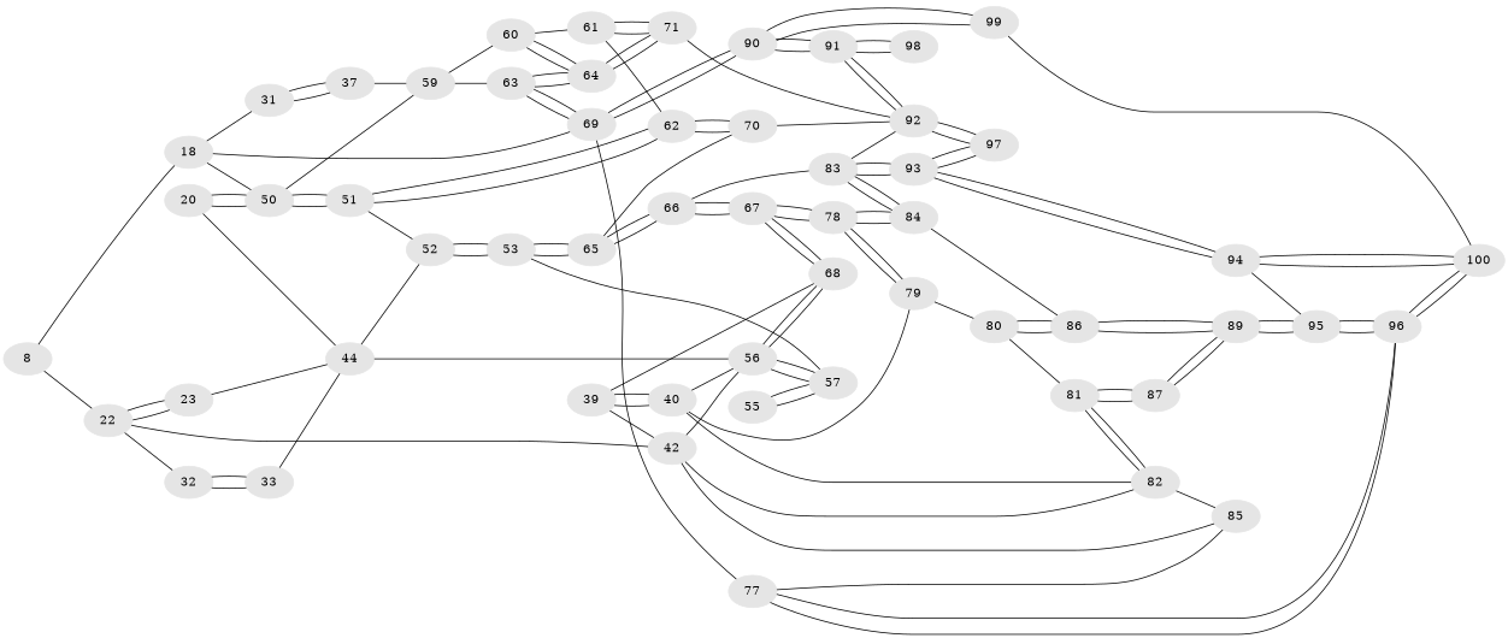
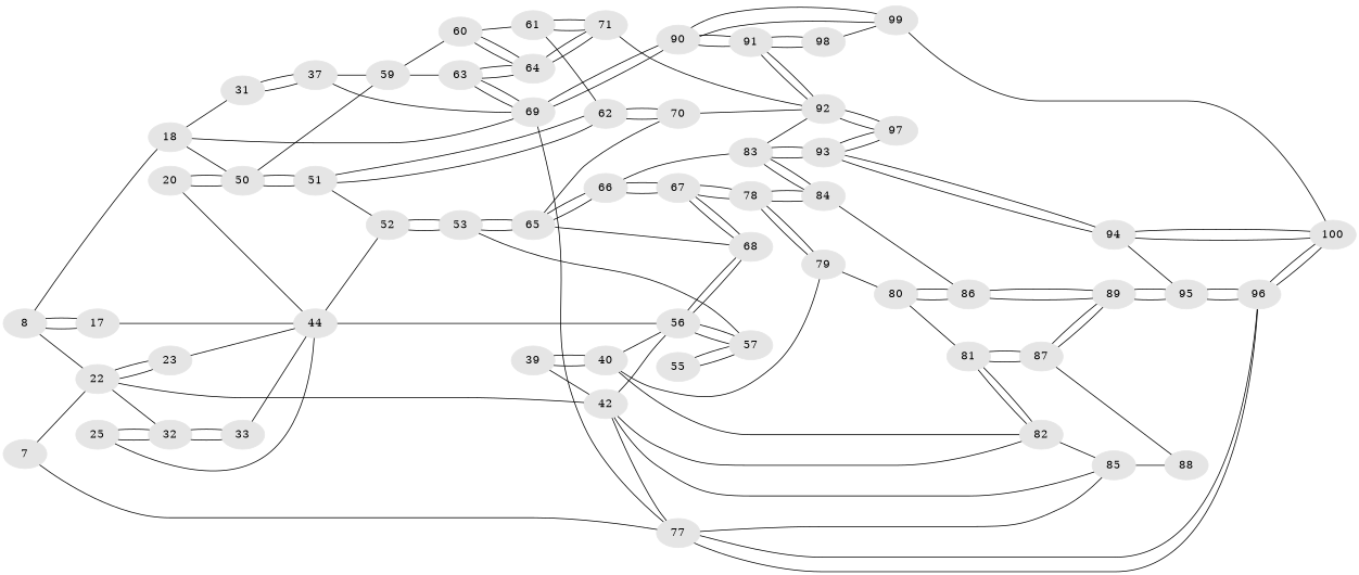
  graph {
    rankdir=LR
    node [color=gray90 style=filled]
    22 [super="+9+14"]
+   7
    77 [super="+6"]
    23
    32 [super="+27+26"]
    42 [super="+13+12+38"]
    85 [super="+76"]
    96
    8 [super="+1+2"]
+   17 [super="+16"]
    18 [super="+4"]
    44 [super="+30+36"]
    31
    50 [super="+49+46+19"]
    69 [super="+5"]
    56 [super="+48+43+47"]
    52
    37
    59 [super="+58"]
    51
    90
    20
    33 [super="+28"]
    82 [super="+41"]
+   25
    60
    63
    39
    40
    68
    79
    80
    57 [super="+54"]
+   88
    53
    62
    70
    65
    66
    55
    61
    64
    71
    92 [super="+73+72"]
    67
    83 [super="+74"]
    78
    84
    93
    91
    99
    97
    100
    86
    81
    87
    89
    94
    95
    98
    22 -- 23 [weight=2]
    22 -- 23
    22 -- 32
    22 -- 42 [weight=2]
+   7 -- 22
+   7 -- 77
    77 -- 85
    77 -- 96
    77 -- 96
    23 -- 44
    32 -- 33 [weight=2]
    32 -- 33
+   42 -- 77
    42 -- 85
    42 -- 56
    42 -- 82
+   85 -- 88 [weight=2]
    96 -- 100
    96 -- 100
    8 -- 22
+   8 -- 17 [weight=2]
+   8 -- 17
    8 -- 18
+   17 -- 44 [weight=2]
    18 -- 31 [weight=2]
    18 -- 50
    18 -- 69
    44 -- 56 [weight=2]
    44 -- 52
    31 -- 37
    31 -- 37
    50 -- 59 [weight=2]
    50 -- 51
    50 -- 51
    69 -- 77 [weight=2]
    69 -- 90
    69 -- 90
    56 -- 68
    56 -- 68
    56 -- 57
    56 -- 57
    52 -- 53
    52 -- 53
+   37 -- 69
    37 -- 59
    59 -- 60
    59 -- 63
    51 -- 52
    51 -- 62
    51 -- 62
    90 -- 91
    90 -- 91
    90 -- 99
    90 -- 99
    20 -- 44
    20 -- 50 [weight=2]
    20 -- 50
    33 -- 44 [weight=2]
    82 -- 85
+   25 -- 32 [weight=2]
+   25 -- 32
+   25 -- 44
    60 -- 61
    60 -- 64
    60 -- 64
    63 -- 69
    63 -- 69
    63 -- 64
    63 -- 64
    39 -- 42
    39 -- 40
    39 -- 40
-   39 -- 68
+   65 -- 68
    40 -- 56
    40 -- 82
    40 -- 79
    79 -- 80
    80 -- 86
    80 -- 86
    80 -- 81
    53 -- 57
    53 -- 65
    53 -- 65
    62 -- 70
    62 -- 70
    70 -- 92
    65 -- 70
    65 -- 66
    65 -- 66
    66 -- 67
    66 -- 67
    66 -- 83
    55 -- 57 [weight=2]
    55 -- 57
    61 -- 62
    61 -- 71
    61 -- 71
    64 -- 71
    64 -- 71
    71 -- 92
    92 -- 97
    92 -- 97
    67 -- 68
    67 -- 68
    67 -- 78
    67 -- 78
    83 -- 92
    83 -- 84
    83 -- 84
    83 -- 93
    83 -- 93
    78 -- 79
    78 -- 79
    78 -- 84
    78 -- 84
    84 -- 86
    93 -- 97
    93 -- 97
    93 -- 94
    93 -- 94
    91 -- 92
    91 -- 92
    91 -- 98
    91 -- 98
    99 -- 100
    86 -- 89
    86 -- 89
    81 -- 82
    81 -- 82
    81 -- 87
    81 -- 87
+   87 -- 88
    87 -- 89
    87 -- 89
    89 -- 95
    89 -- 95
    94 -- 100
    94 -- 100
    94 -- 95
    95 -- 96
    95 -- 96
+   98 -- 99
  }
